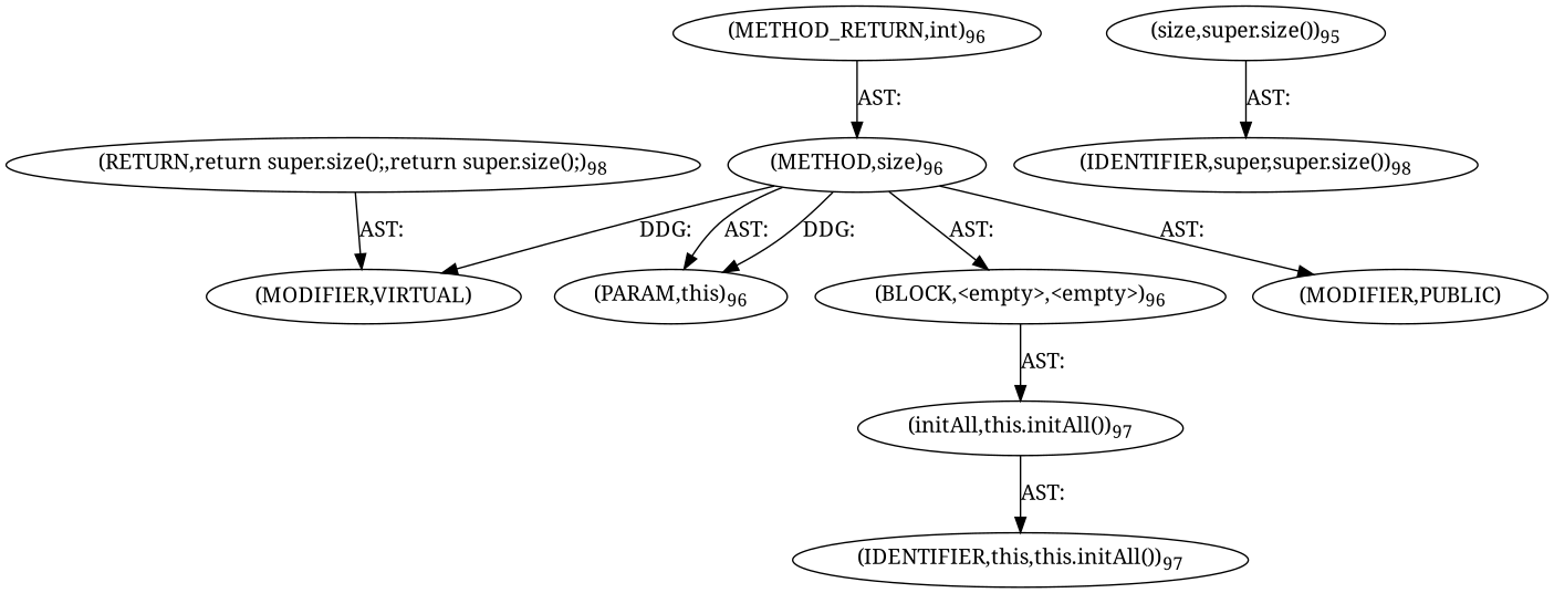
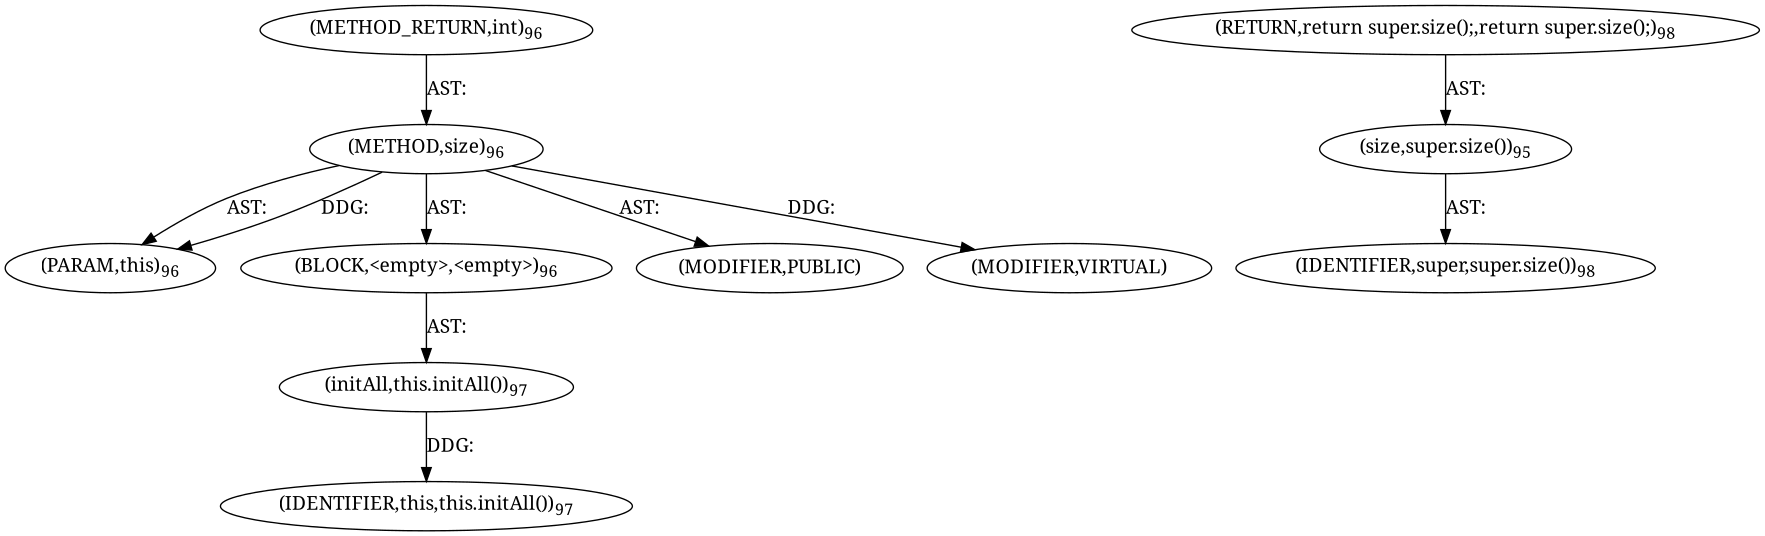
  digraph {
    fontname="Noto Serif"
    node [fontname="Noto Serif"]
    edge [fontname="Noto Serif"]
    n1 [label=<(METHOD,size)<SUB>96</SUB>>]
    n2 [label=<(PARAM,this)<SUB>96</SUB>>]
    n3 [label=<(BLOCK,&lt;empty&gt;,&lt;empty&gt;)<SUB>96</SUB>>]
    n4 [label=<(MODIFIER,PUBLIC)>]
    n5 [label=<(MODIFIER,VIRTUAL)>]
    n6 [label=<(initAll,this.initAll())<SUB>97</SUB>>]
    n7 [label=<(METHOD_RETURN,int)<SUB>96</SUB>>]
    n8 [label=<(IDENTIFIER,this,this.initAll())<SUB>97</SUB>>]
    n9 [label=<(RETURN,return super.size();,return super.size();)<SUB>98</SUB>>]
    n10 [label=<(size,super.size())<SUB>95</SUB>>]
    n11 [label=<(IDENTIFIER,super,super.size())<SUB>98</SUB>>]
    n1 -> n2 [label="AST: "]
    n1 -> n2 [label="DDG: "]
    n1 -> n3 [label="AST: "]
    n1 -> n4 [label="AST: "]
    n1 -> n5 [label="DDG: "]
    n3 -> n6 [label="AST: "]
-   n6 -> n8 [label="AST: "]
+   n6 -> n8 [label="DDG: "]
    n7 -> n1 [label="AST: "]
-   n9 -> n5 [label="AST: "]
+   n9 -> n10 [label="AST: "]
    n10 -> n11 [label="AST: "]
  }
